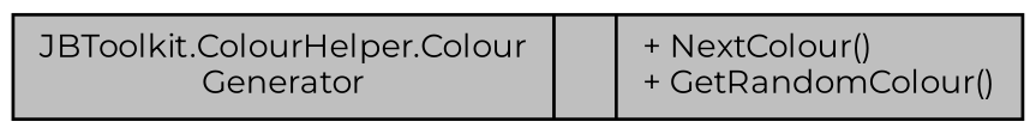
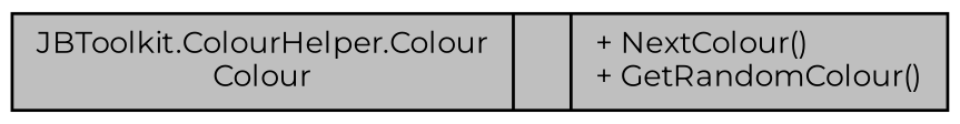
  digraph {
    rankdir=LR
    fontname=Montserrat
-   n1 [color=black fillcolor=grey75 fontcolor=black fontname=Montserrat fontsize=10 height=0.2 label="{JBToolkit.ColourHelper.Colour\lGenerator\n||+ NextColour()\l+ GetRandomColour()\l}" shape=record style=filled width=0.4]
+   n1 [color=black fillcolor=grey75 fontcolor=black fontname=Montserrat fontsize=10 height=0.2 label="{JBToolkit.ColourHelper.Colour\lColour\n||+ NextColour()\l+ GetRandomColour()\l}" shape=record style=filled width=0.4]
  }
